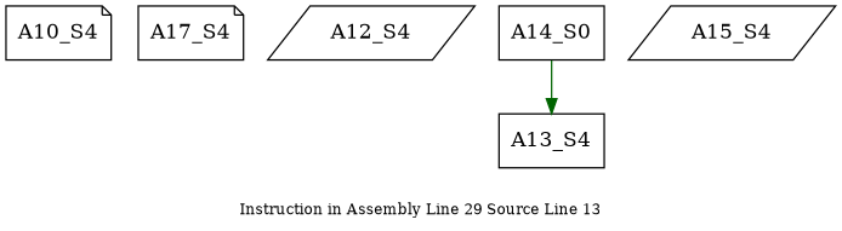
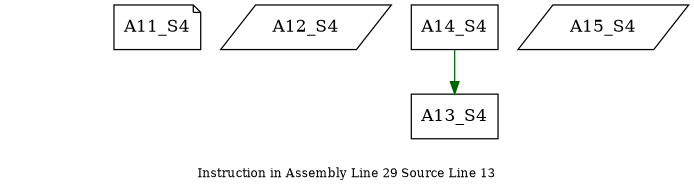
  digraph {
    fontsize=10
    label="Instruction in Assembly Line 29 Source Line 13"
    node [shape=note]
-   A10_S4
-   A11_S4 [label=A17_S4]
+   A11_S4
    A12_S4 [shape=parallelogram]
-   A14_S4 [shape=box label=A14_S0]
+   A14_S4 [shape=box]
    A13_S4 [shape=box]
    A15_S4 [shape=parallelogram]
    A14_S4 -> A13_S4 [color=darkgreen]
  }
